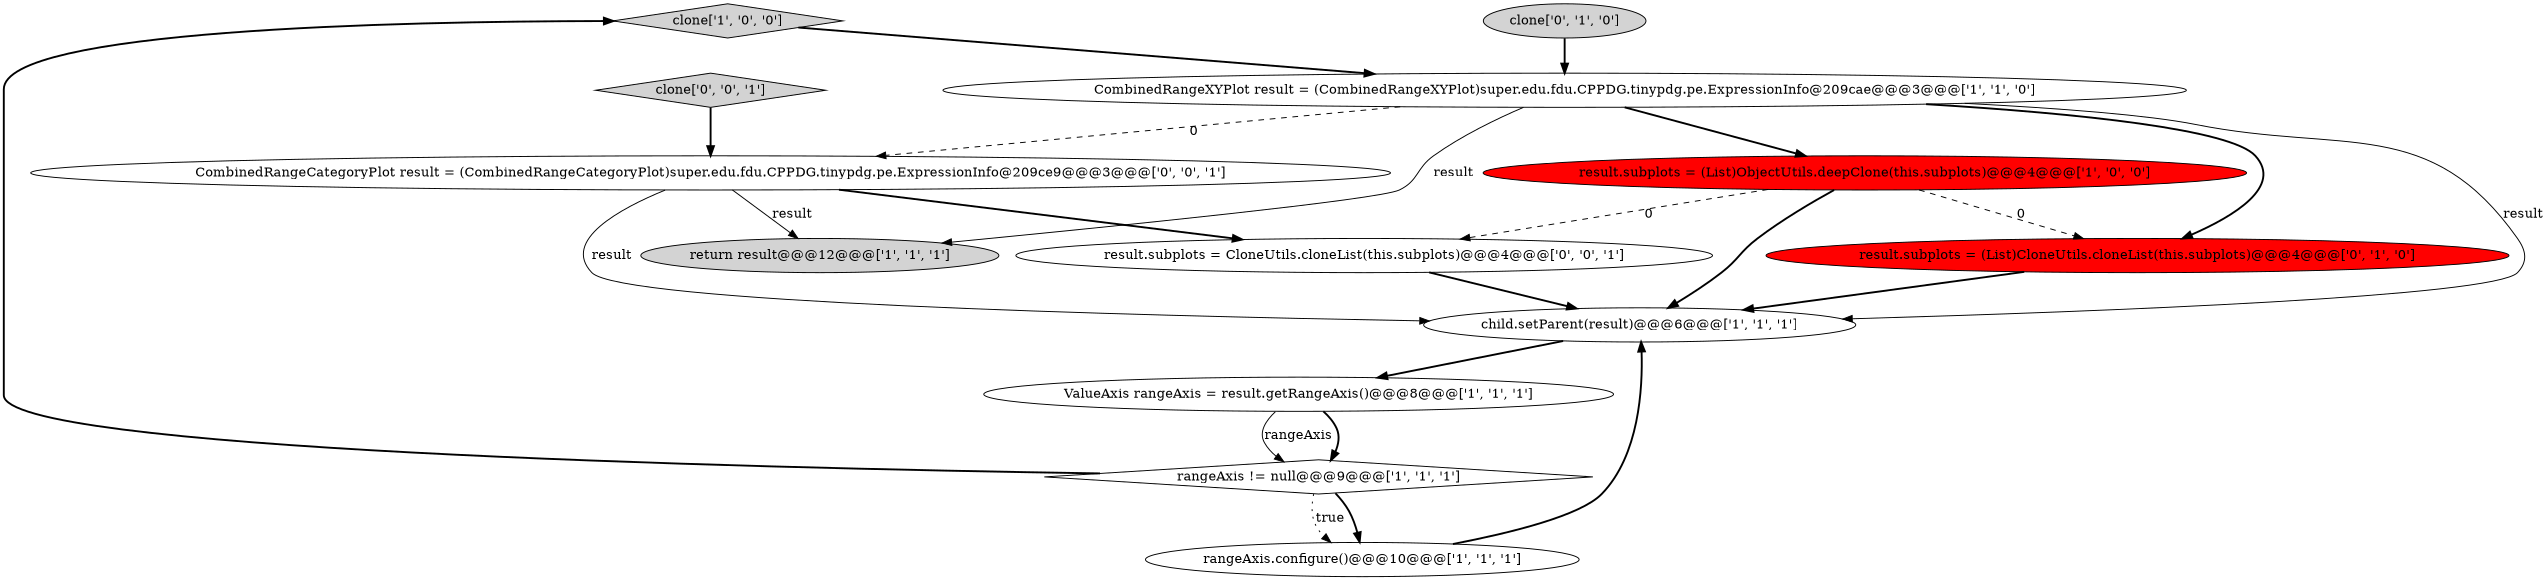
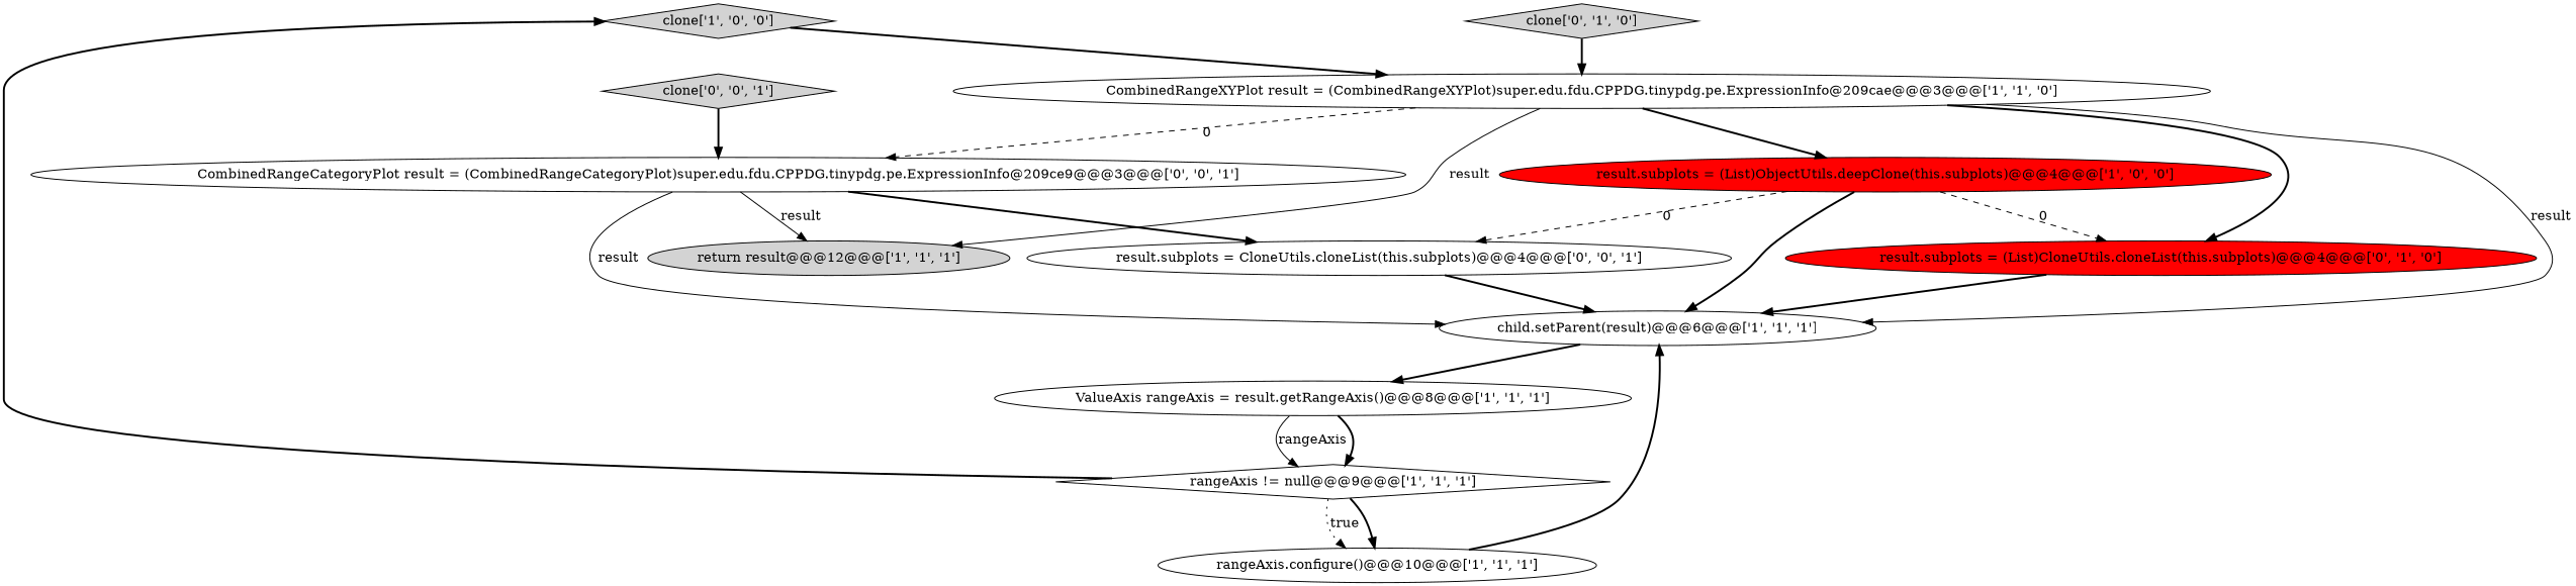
  digraph {
    node [fillcolor=white shape=ellipse style=filled]
    edge [style=bold]
    n1 [fillcolor=lightgray label="clone['1', '0', '0']" shape=diamond]
    n2 [label="CombinedRangeXYPlot result = (CombinedRangeXYPlot)super.edu.fdu.CPPDG.tinypdg.pe.ExpressionInfo@209cae@@@3@@@['1', '1', '0']"]
    n3 [label="child.setParent(result)@@@6@@@['1', '1', '1']"]
    n4 [fillcolor=lightgray label="return result@@@12@@@['1', '1', '1']"]
    n5 [label="CombinedRangeCategoryPlot result = (CombinedRangeCategoryPlot)super.edu.fdu.CPPDG.tinypdg.pe.ExpressionInfo@209ce9@@@3@@@['0', '0', '1']"]
    n6 [fillcolor=red label="result.subplots = (List)ObjectUtils.deepClone(this.subplots)@@@4@@@['1', '0', '0']"]
    n7 [fillcolor=red label="result.subplots = (List)CloneUtils.cloneList(this.subplots)@@@4@@@['0', '1', '0']"]
    n8 [label="result.subplots = CloneUtils.cloneList(this.subplots)@@@4@@@['0', '0', '1']"]
    n9 [label="ValueAxis rangeAxis = result.getRangeAxis()@@@8@@@['1', '1', '1']"]
    n10 [label="rangeAxis != null@@@9@@@['1', '1', '1']" shape=diamond]
    n11 [label="rangeAxis.configure()@@@10@@@['1', '1', '1']"]
    n12 [fillcolor=lightgray label="clone['0', '0', '1']" shape=diamond]
-   n13 [fillcolor=lightgray label="clone['0', '1', '0']"]
+   n13 [fillcolor=lightgray label="clone['0', '1', '0']" shape=diamond]
    n1 -> n2
    n2 -> n3 [label=result style=solid]
    n2 -> n4 [label=result style=solid]
    n2 -> n5 [label=0 style=dashed]
    n2 -> n6
    n2 -> n7
    n3 -> n9
    n5 -> n3 [label=result style=solid]
    n5 -> n4 [label=result style=solid]
    n5 -> n8
    n6 -> n3
    n6 -> n7 [label=0 style=dashed]
    n6 -> n8 [label=0 style=dashed]
    n7 -> n3
    n8 -> n3
    n9 -> n10
    n9 -> n10 [label=rangeAxis style=solid]
    n10 -> n1
    n10 -> n11
    n10 -> n11 [label=true style=dotted]
    n11 -> n3
    n12 -> n5
    n13 -> n2
  }
